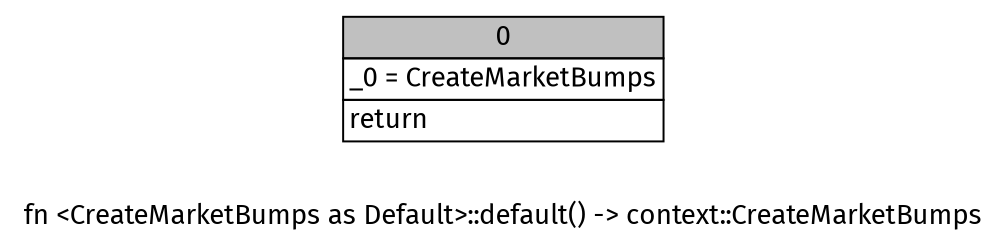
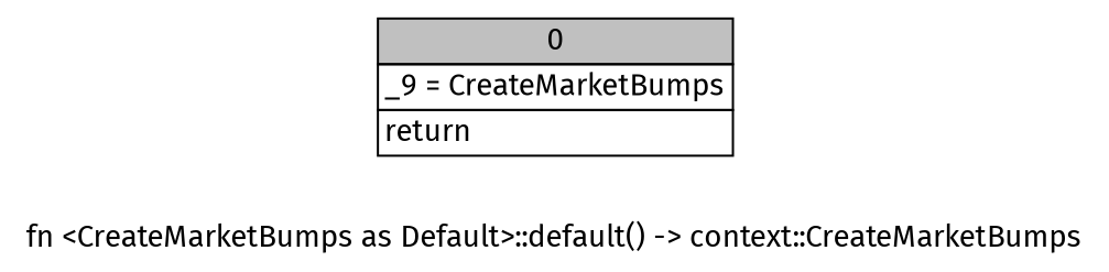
  digraph {
    fontname="Fira Sans"
    label=<fn &lt;CreateMarketBumps as Default&gt;::default() -&gt; context::CreateMarketBumps<br align="left"/>>
-   n1 [fontname="Fira Sans" label=<<table border="0" cellborder="1" cellspacing="0"><tr><td bgcolor="gray" align="center" colspan="1">0</td></tr><tr><td align="left" balign="left">_0 = CreateMarketBumps<br/></td></tr><tr><td align="left">return</td></tr></table>> shape=none]
+   n1 [fontname="Fira Sans" label=<<table border="0" cellborder="1" cellspacing="0"><tr><td bgcolor="gray" align="center" colspan="1">0</td></tr><tr><td align="left" balign="left">_9 = CreateMarketBumps<br/></td></tr><tr><td align="left">return</td></tr></table>> shape=none]
  }
